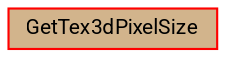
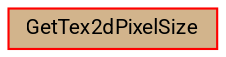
  digraph {
    rankdir=LR
    fontname=Roboto
-   n1 [color=red fillcolor=tan fontname=Roboto fontsize=10 height=0.2 label=GetTex3dPixelSize shape=box style=filled width=0.4]
+   n1 [color=red fillcolor=tan fontname=Roboto fontsize=10 height=0.2 label=GetTex2dPixelSize shape=box style=filled width=0.4]
  }
